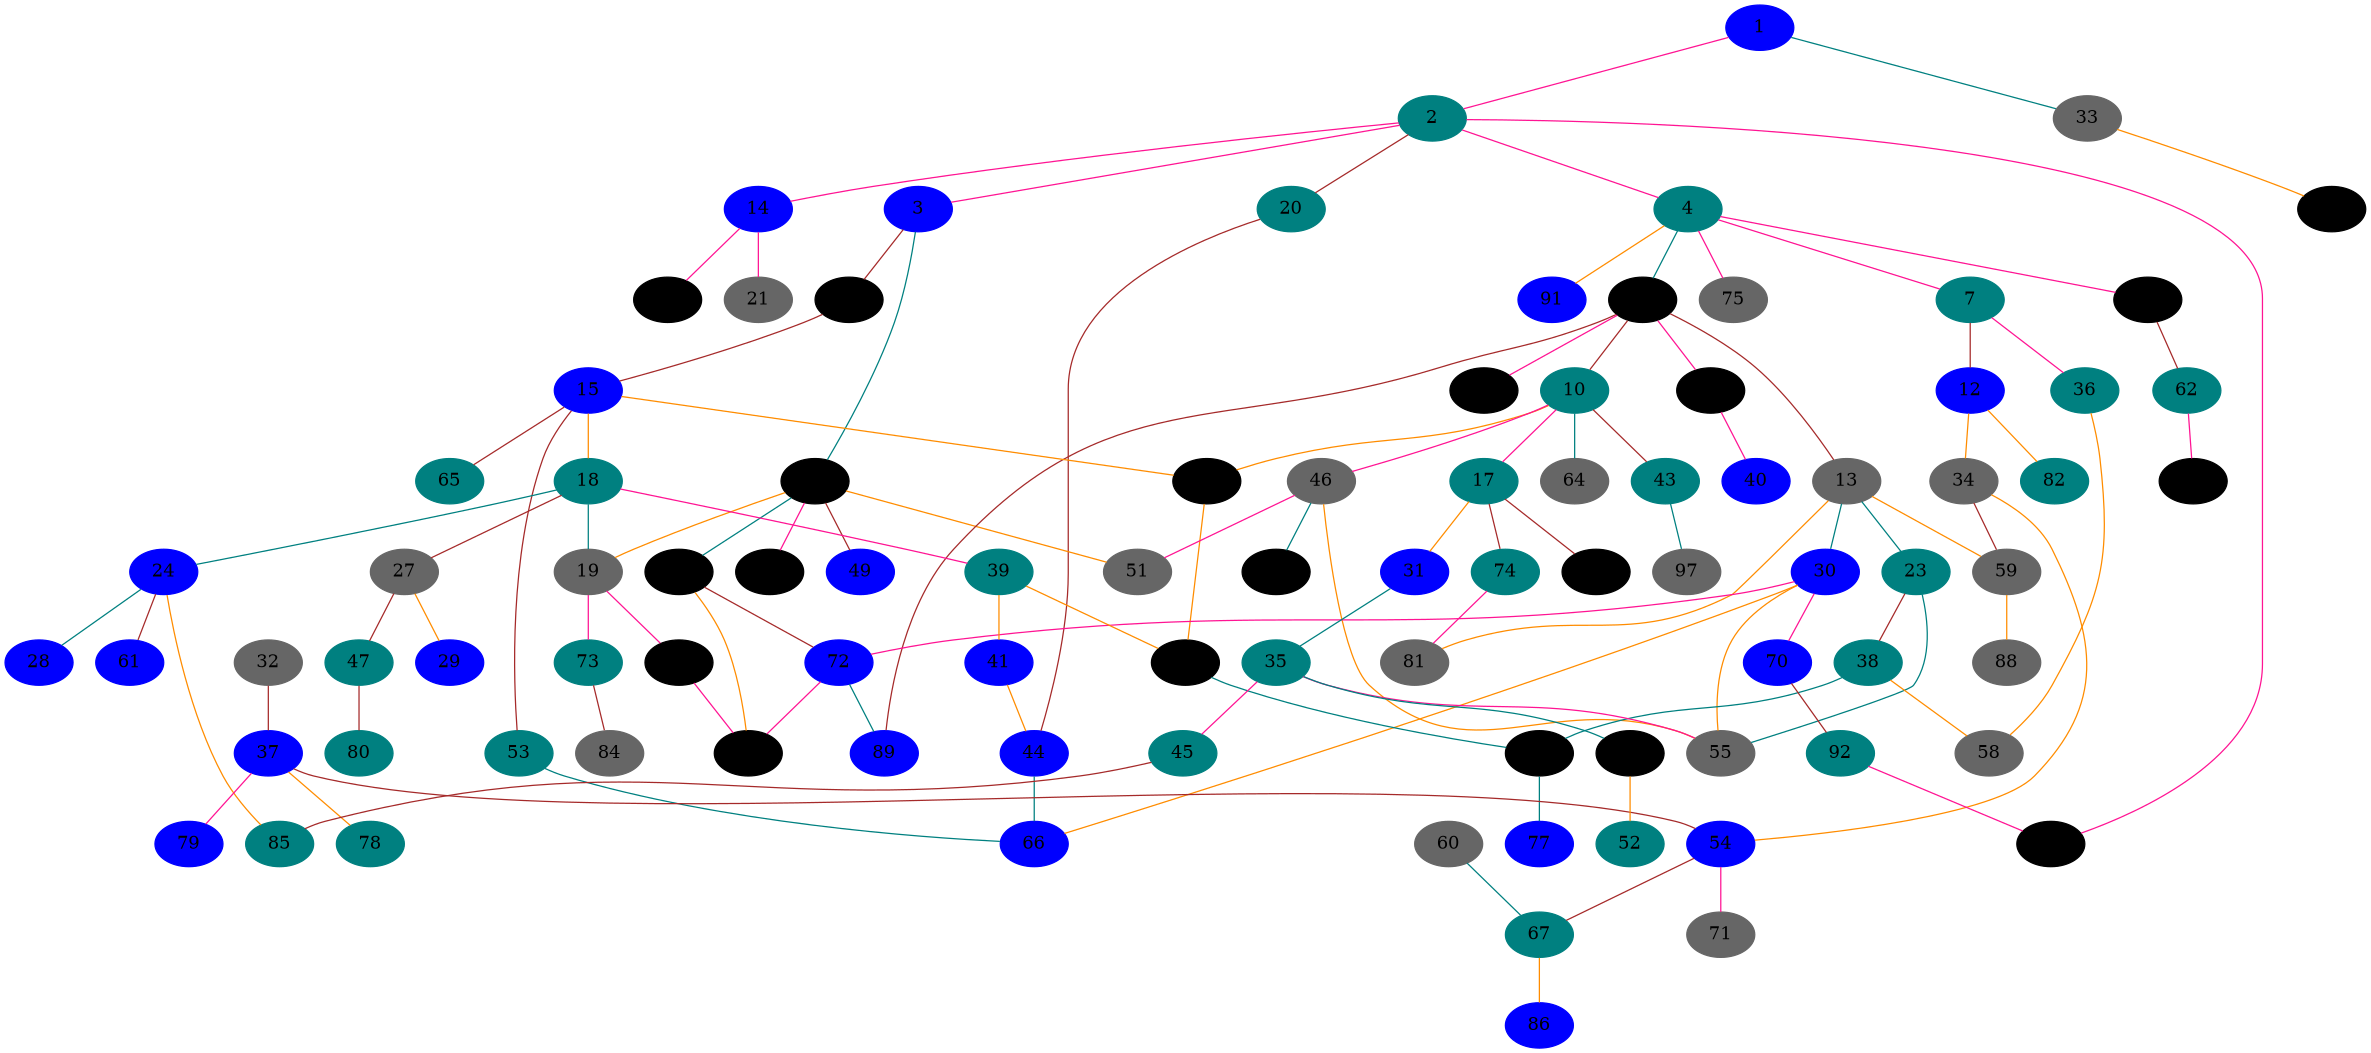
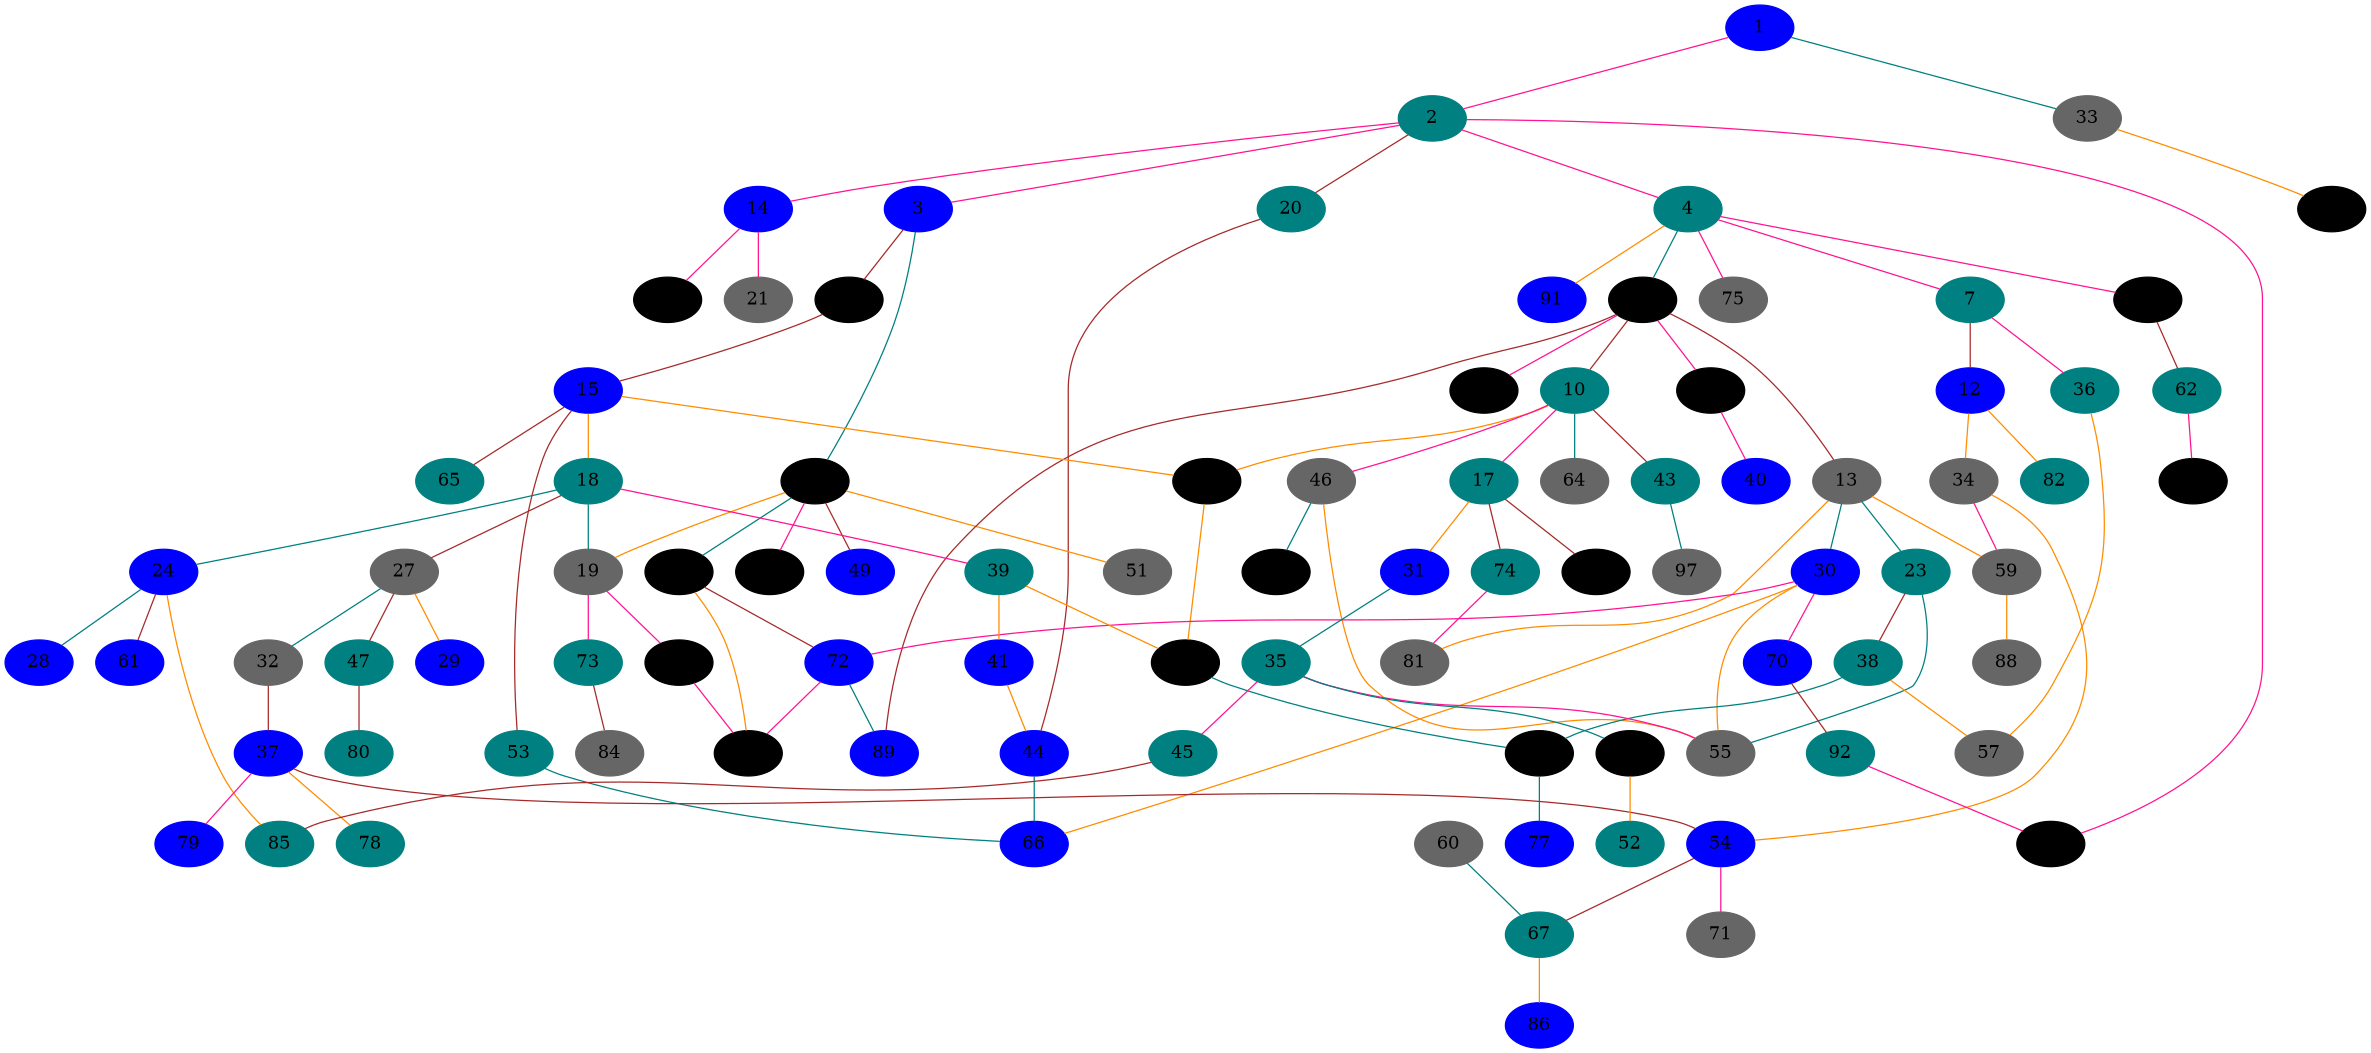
  graph {
    node [color=teal style=filled]
    edge [color=deeppink]
    1 [color=blue]
    2
    33 [color=gray40]
    3 [color=blue]
    4
    14 [color=blue]
    20
    93 [color=black]
    56 [color=black]
    5 [color=black]
    6 [color=black]
    7
    8 [color=black]
    26 [color=black]
    75 [color=gray40]
    91 [color=blue]
    21 [color=gray40]
    25 [color=black]
    44 [color=blue]
    9 [color=black]
    19 [color=gray40]
    22 [color=black]
    49 [color=blue]
    51 [color=gray40]
    15 [color=blue]
    12 [color=blue]
    36
    10
    11 [color=black]
    13 [color=gray40]
    89 [color=blue]
    90 [color=black]
    62
    72 [color=blue]
    87 [color=black]
    73
    83 [color=black]
    16 [color=black]
    18
    53
    65
    34 [color=gray40]
    82
-   58 [color=gray40]
+   58 [color=gray40 label=57]
    17
    43
    46 [color=gray40]
    64 [color=gray40]
    40 [color=blue]
    23
    30 [color=blue]
    59 [color=gray40]
    81 [color=gray40]
    42 [color=black]
    31 [color=blue]
    48 [color=black]
    74
    n58 [color=gray40 label=97]
    55 [color=gray40]
    69 [color=black]
    54 [color=blue]
    38
    66 [color=blue]
    70 [color=blue]
    88 [color=gray40]
    24 [color=blue]
    27 [color=gray40]
    39
    76 [color=black]
    35
    28 [color=blue]
    61 [color=blue]
    85
    29 [color=blue]
    32 [color=gray40]
    47
    41 [color=blue]
    84 [color=gray40]
    63 [color=black]
    37 [color=blue]
    80
    92
    45
    50 [color=black]
    78
    79 [color=blue]
    67
    71 [color=gray40]
    52
    77 [color=blue]
    60 [color=gray40]
    86 [color=blue]
    1 -- 2
    1 -- 33 [color=teal]
    2 -- 3
    2 -- 4
    2 -- 14
    2 -- 20 [color=brown]
    2 -- 93
    33 -- 56 [color=darkorange]
    3 -- 5 [color=teal]
    3 -- 6 [color=brown]
    4 -- 7
    4 -- 8 [color=teal]
    4 -- 26
    4 -- 75
    4 -- 91 [color=darkorange]
    14 -- 21
    14 -- 25
    20 -- 44 [color=brown]
    5 -- 9 [color=teal]
    5 -- 19 [color=darkorange]
    5 -- 22
    5 -- 49 [color=brown]
    5 -- 51 [color=darkorange]
    6 -- 15 [color=brown]
    7 -- 12 [color=brown]
    7 -- 36
    8 -- 10 [color=brown]
    8 -- 11
    8 -- 13 [color=brown]
    8 -- 89 [color=brown]
    8 -- 90
    26 -- 62 [color=brown]
    44 -- 66 [color=teal]
    9 -- 72 [color=brown]
    9 -- 87 [color=darkorange]
    19 -- 73
    19 -- 83
    15 -- 16 [color=darkorange]
    15 -- 18 [color=darkorange]
    15 -- 53 [color=brown]
    15 -- 65 [color=brown]
    12 -- 34 [color=darkorange]
    12 -- 82 [color=darkorange]
    36 -- 58 [color=darkorange]
    10 -- 16 [color=darkorange]
    10 -- 17
    10 -- 43 [color=brown]
    10 -- 46
    10 -- 64 [color=teal]
    11 -- 40
    13 -- 23 [color=teal]
    13 -- 30 [color=teal]
    13 -- 59 [color=darkorange]
    13 -- 81 [color=darkorange]
    62 -- 63
    72 -- 89 [color=teal]
    72 -- 87
    73 -- 84 [color=brown]
    83 -- 87
    16 -- 42 [color=darkorange]
    18 -- 19 [color=teal]
    18 -- 24 [color=teal]
    18 -- 27 [color=brown]
    18 -- 39
    53 -- 66 [color=teal]
-   34 -- 59 [color=brown]
+   34 -- 59
    34 -- 54 [color=darkorange]
    17 -- 31 [color=darkorange]
    17 -- 48 [color=brown]
    17 -- 74 [color=brown]
    43 -- n58 [color=teal]
-   46 -- 51
    46 -- 55 [color=darkorange]
    46 -- 69 [color=teal]
    23 -- 55 [color=teal]
    23 -- 38 [color=brown]
    30 -- 72
    30 -- 55 [color=darkorange]
    30 -- 66 [color=darkorange]
    30 -- 70
    59 -- 88 [color=darkorange]
    42 -- 76 [color=teal]
    31 -- 35 [color=teal]
    74 -- 81
    54 -- 67 [color=brown]
    54 -- 71
    38 -- 58 [color=darkorange]
    38 -- 76 [color=teal]
    70 -- 92 [color=brown]
    24 -- 28 [color=teal]
    24 -- 61 [color=brown]
    24 -- 85 [color=darkorange]
    27 -- 29 [color=darkorange]
+   27 -- 32 [color=teal]
    27 -- 47 [color=brown]
    39 -- 42 [color=darkorange]
    39 -- 41 [color=darkorange]
    76 -- 77 [color=teal]
    35 -- 55
    35 -- 45
    35 -- 50 [color=teal]
    32 -- 37 [color=brown]
    47 -- 80 [color=brown]
    41 -- 44 [color=darkorange]
    37 -- 54 [color=brown]
    37 -- 78 [color=darkorange]
    37 -- 79
    92 -- 93
    45 -- 85 [color=brown]
    50 -- 52 [color=darkorange]
    67 -- 86 [color=darkorange]
    60 -- 67 [color=teal]
  }
